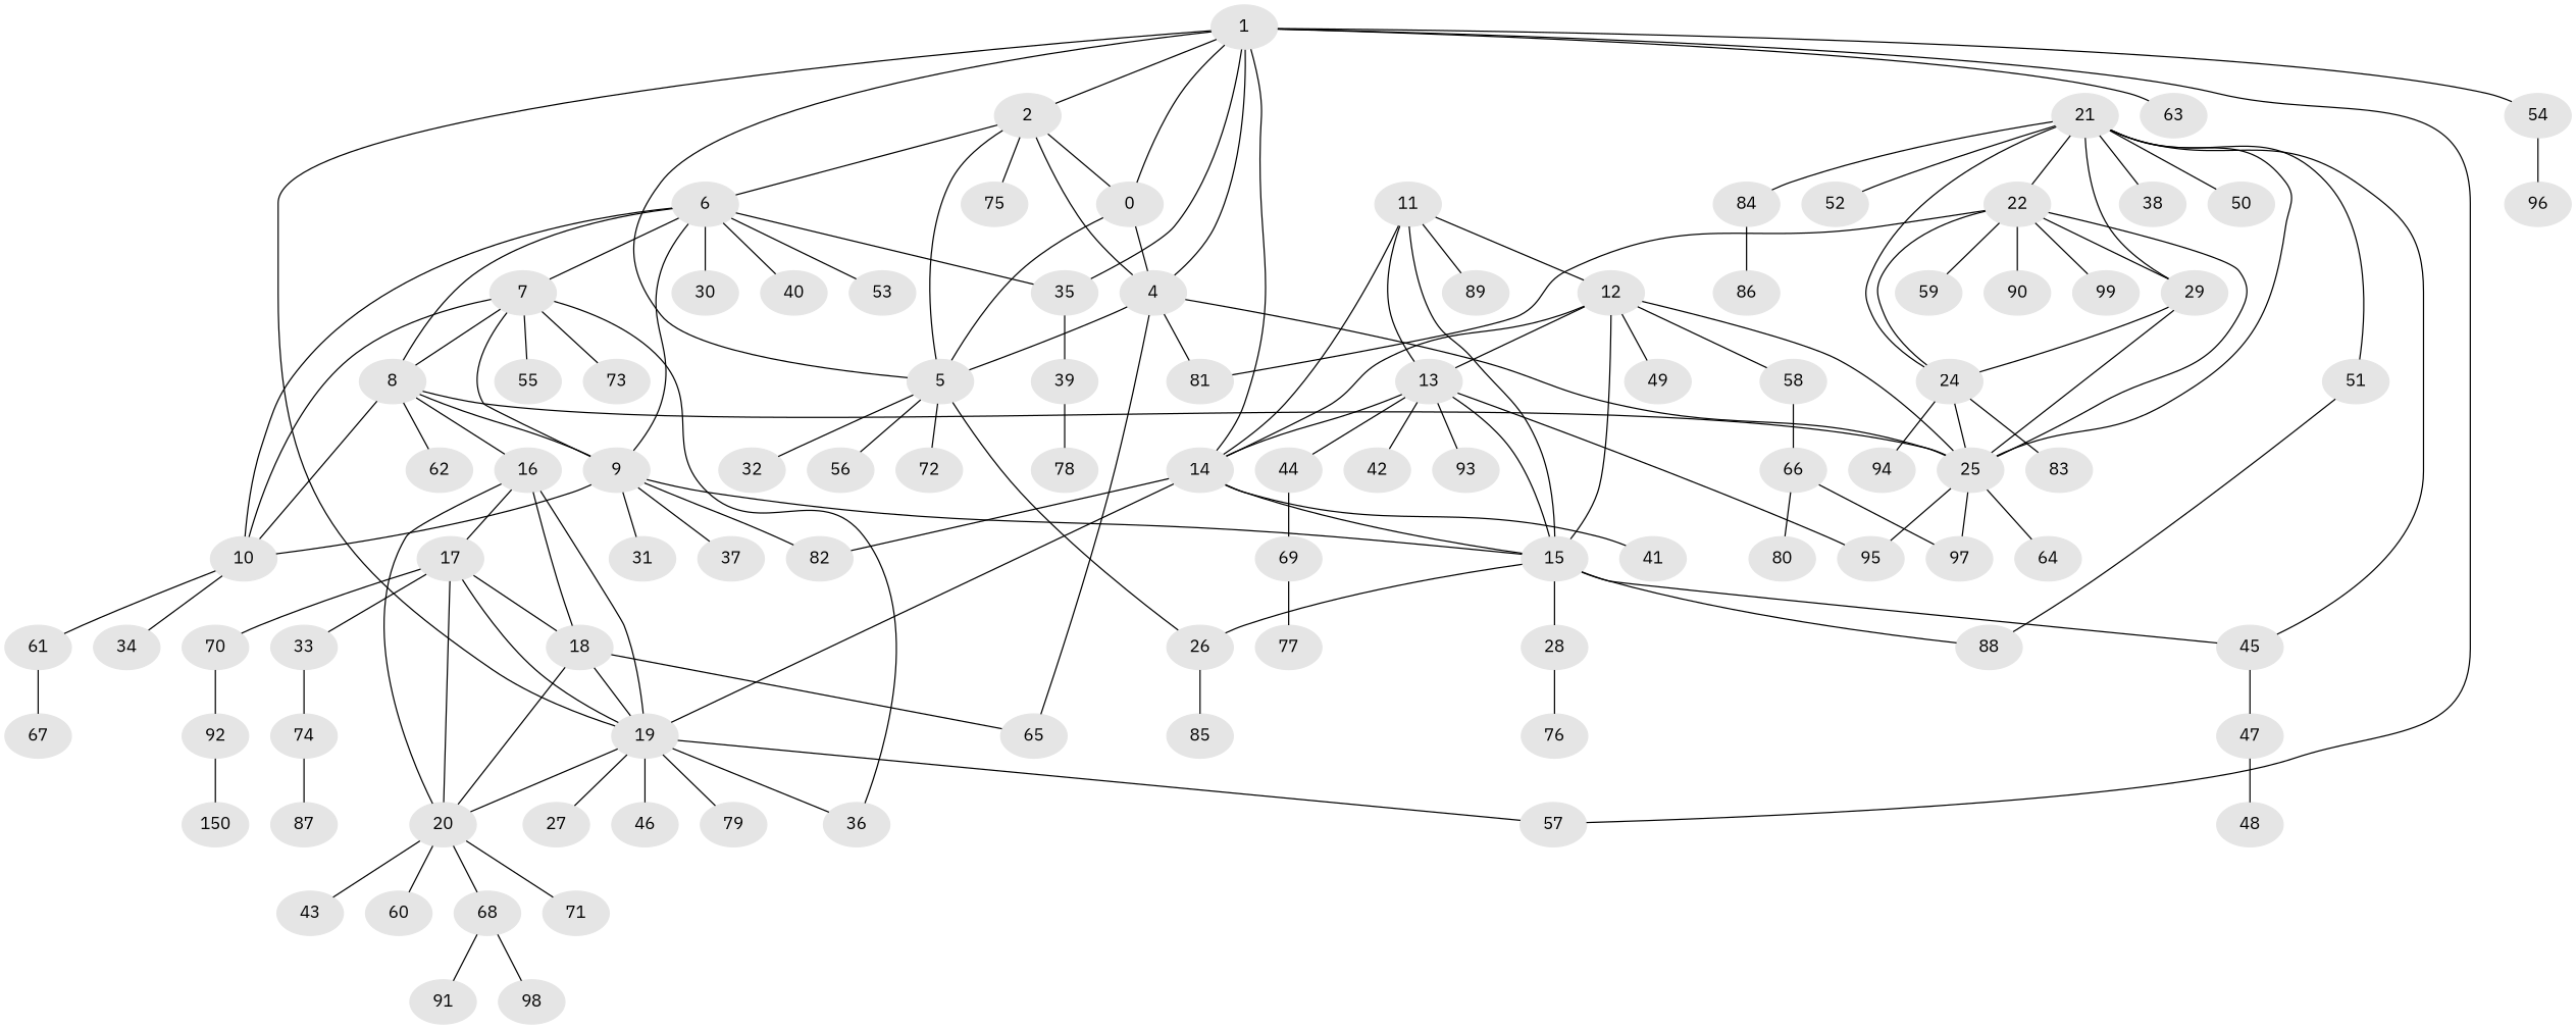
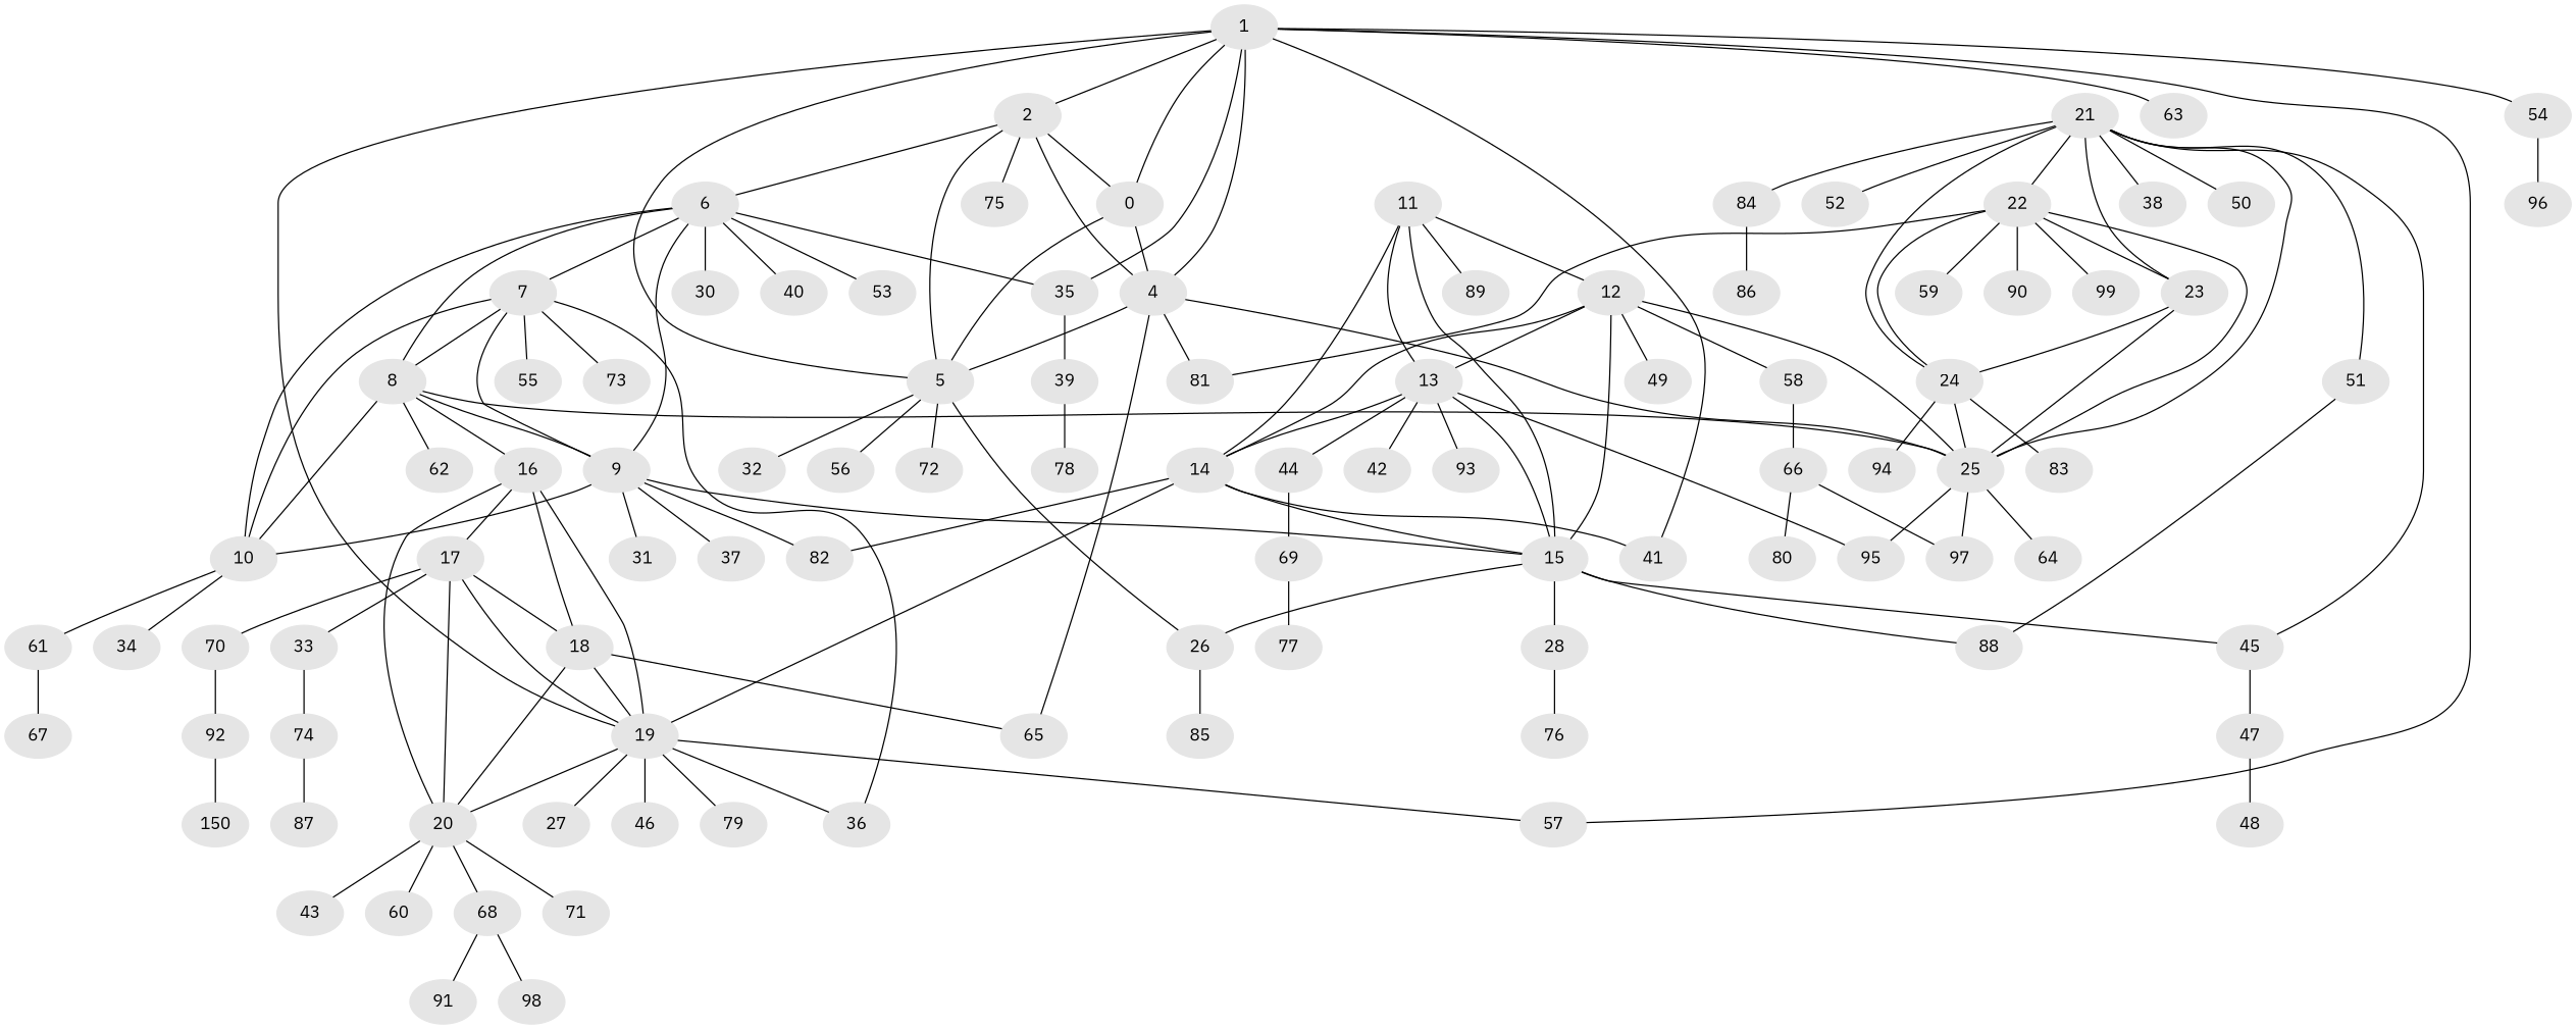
  graph {
    fontname="IBM Plex Sans"
    node [color=gray90 fontname="IBM Plex Sans" style=filled]
    edge [fontname="IBM Plex Sans"]
    1
    2
    n3 [label=0]
    4
    5
    14
    19
    35
    54
    57
    63
    6
    75
    25
    65
    81
    26
    32
    56
    72
    15
    82
    41
    36
    20
    27
    46
    79
    39
    96
    7
    8
    9
    10
    30
    40
    53
    95
    64
    97
    85
    55
    73
    16
    62
    31
    37
    34
    61
    17
    18
    28
    45
    88
    67
    11
    12
    13
    89
    49
    58
    42
    44
    93
    66
    69
    76
    47
    33
    70
    43
    60
    68
    71
    74
    92
    91
    98
    21
    22
-   23 [label=29]
+   23
    24
    38
    50
    51
    52
    84
    59
    90
    99
    83
    94
    86
    87
    78
    77
    48
    80
    n99 [label=150]
    1 -- 2
    1 -- n3
    1 -- 4
    1 -- 5
-   1 -- 14
+   1 -- 41
    1 -- 19
    1 -- 35
    1 -- 54
    1 -- 57
    1 -- 63
    2 -- n3
    2 -- 4
    2 -- 5
    2 -- 6
    2 -- 75
    n3 -- 4
    n3 -- 5
    4 -- 5
    4 -- 25
    4 -- 65
    4 -- 81
    5 -- 26
    5 -- 32
    5 -- 56
    5 -- 72
    14 -- 19
    14 -- 15
    14 -- 82
    14 -- 41
    19 -- 57
    19 -- 36
    19 -- 20
    19 -- 27
    19 -- 46
    19 -- 79
    35 -- 39
    54 -- 96
    6 -- 35
    6 -- 7
    6 -- 8
    6 -- 9
    6 -- 10
    6 -- 30
    6 -- 40
    6 -- 53
    25 -- 95
    25 -- 64
    25 -- 97
    26 -- 85
    15 -- 26
    15 -- 28
    15 -- 45
    15 -- 88
    20 -- 43
    20 -- 60
    20 -- 68
    20 -- 71
    39 -- 78
    7 -- 36
    7 -- 8
    7 -- 9
    7 -- 10
    7 -- 55
    7 -- 73
    8 -- 25
    8 -- 9
    8 -- 10
    8 -- 16
    8 -- 62
    9 -- 15
    9 -- 82
    9 -- 10
    9 -- 31
    9 -- 37
    10 -- 34
    10 -- 61
    16 -- 19
    16 -- 20
    16 -- 17
    16 -- 18
    61 -- 67
    17 -- 19
    17 -- 20
    17 -- 18
    17 -- 33
    17 -- 70
    18 -- 19
    18 -- 65
    18 -- 20
    28 -- 76
    45 -- 47
    11 -- 14
    11 -- 15
    11 -- 12
    11 -- 13
    11 -- 89
    12 -- 14
    12 -- 25
    12 -- 15
    12 -- 13
    12 -- 49
    12 -- 58
    13 -- 14
    13 -- 15
    13 -- 95
    13 -- 42
    13 -- 44
    13 -- 93
    58 -- 66
    44 -- 69
    66 -- 97
    66 -- 80
    69 -- 77
    47 -- 48
    33 -- 74
    70 -- 92
    68 -- 91
    68 -- 98
    74 -- 87
    92 -- n99
    21 -- 25
    21 -- 45
    21 -- 22
    21 -- 23
    21 -- 24
    21 -- 38
    21 -- 50
    21 -- 51
    21 -- 52
    21 -- 84
    22 -- 25
    22 -- 81
    22 -- 23
    22 -- 24
    22 -- 59
    22 -- 90
    22 -- 99
    23 -- 25
    23 -- 24
    24 -- 25
    24 -- 83
    24 -- 94
    51 -- 88
    84 -- 86
  }
